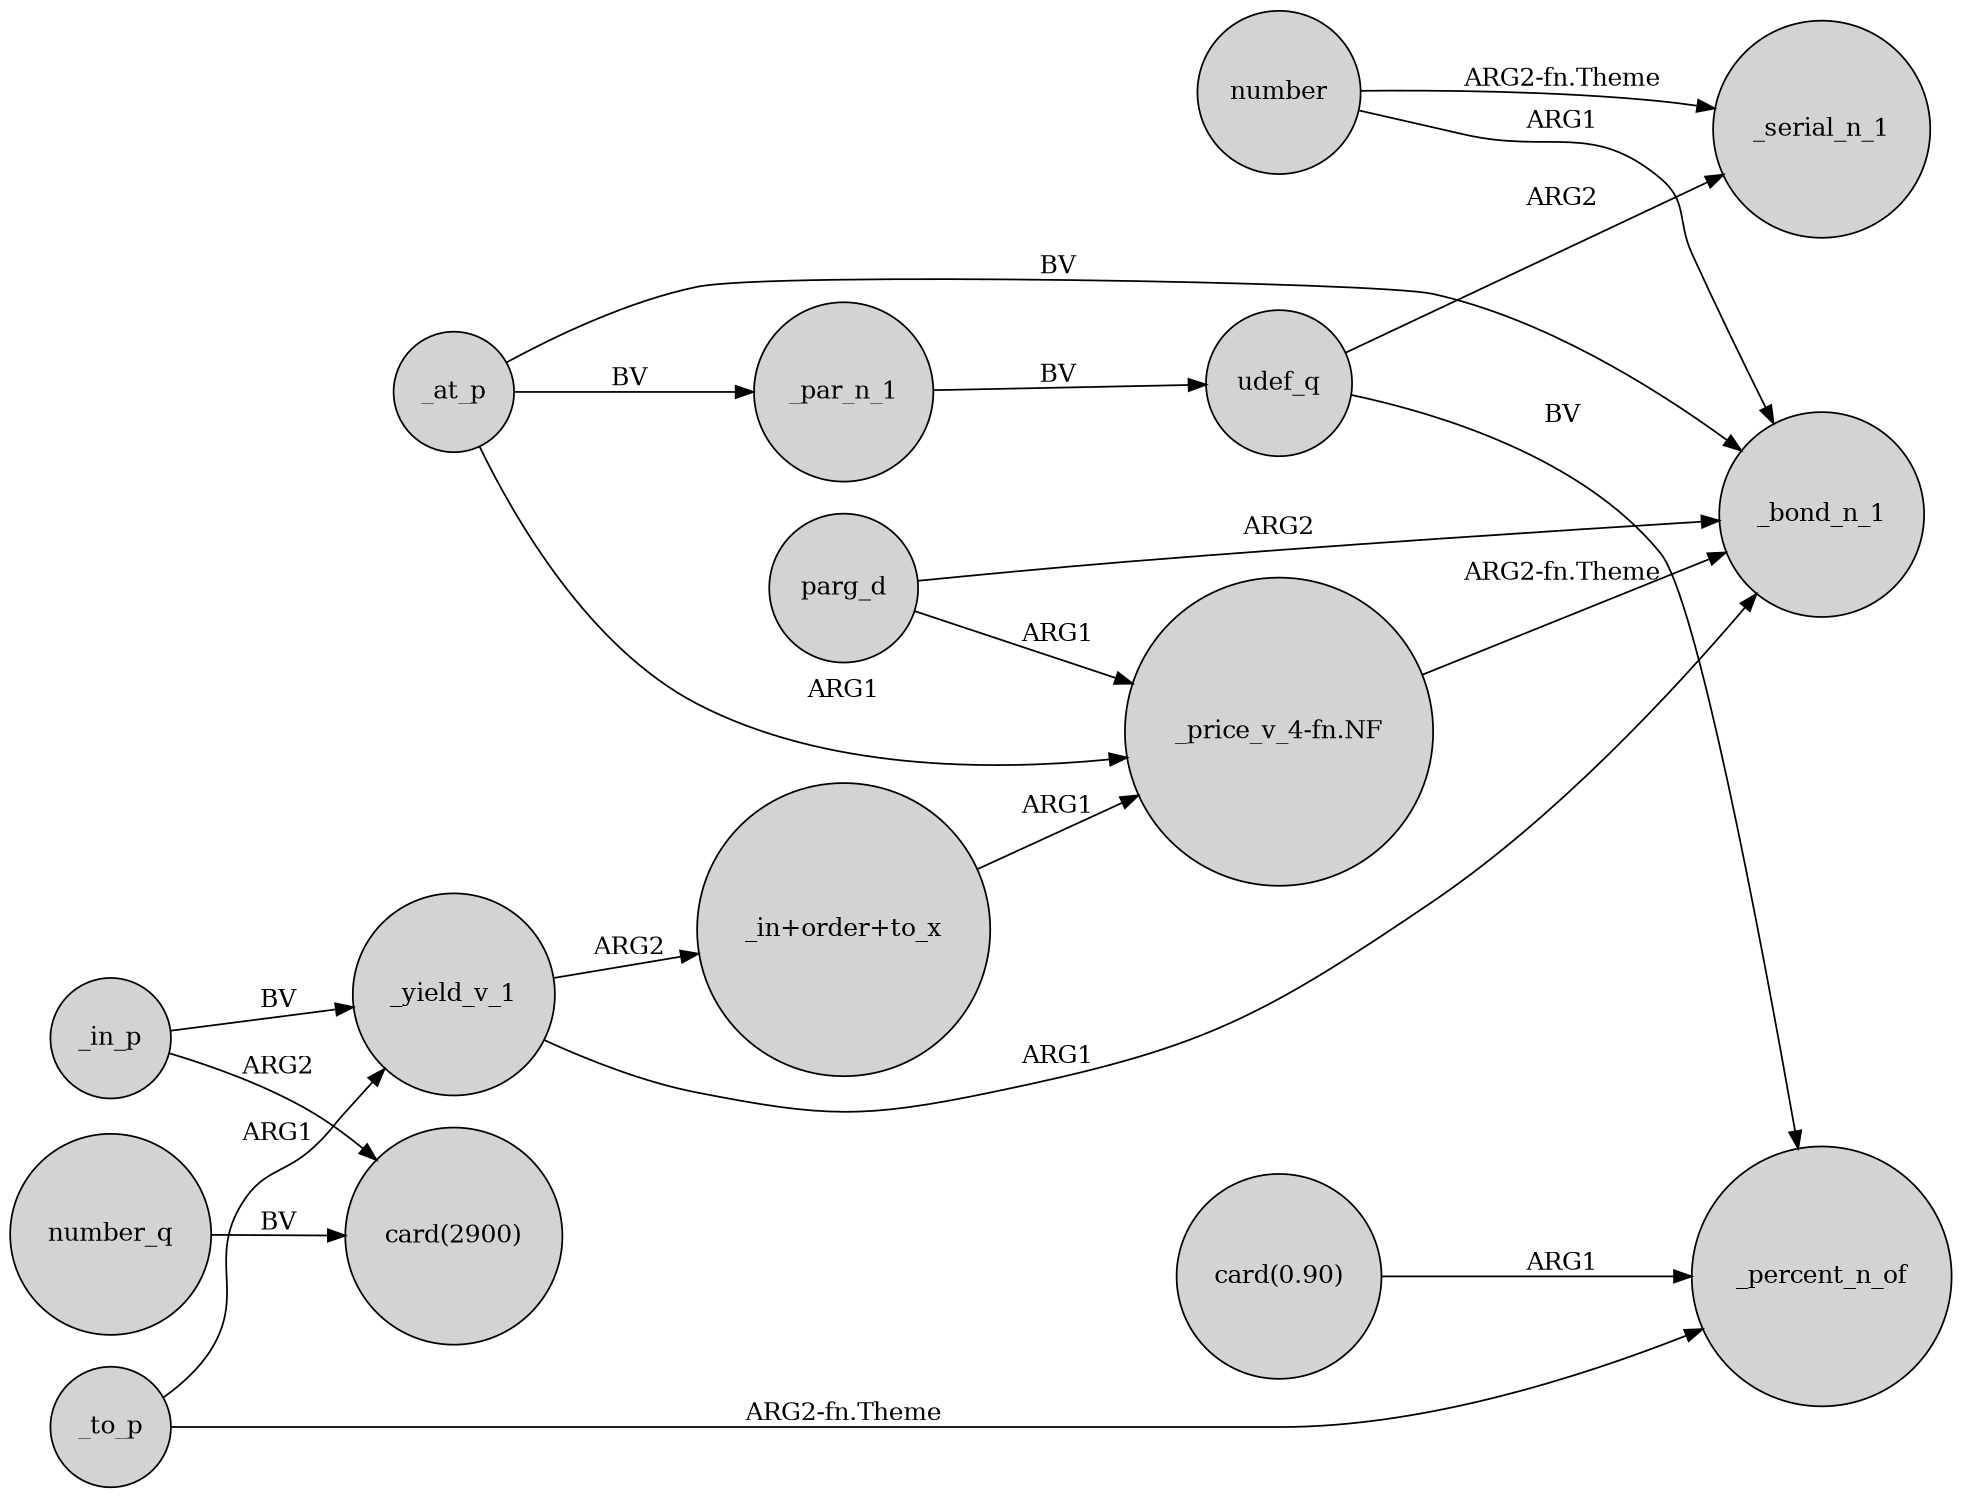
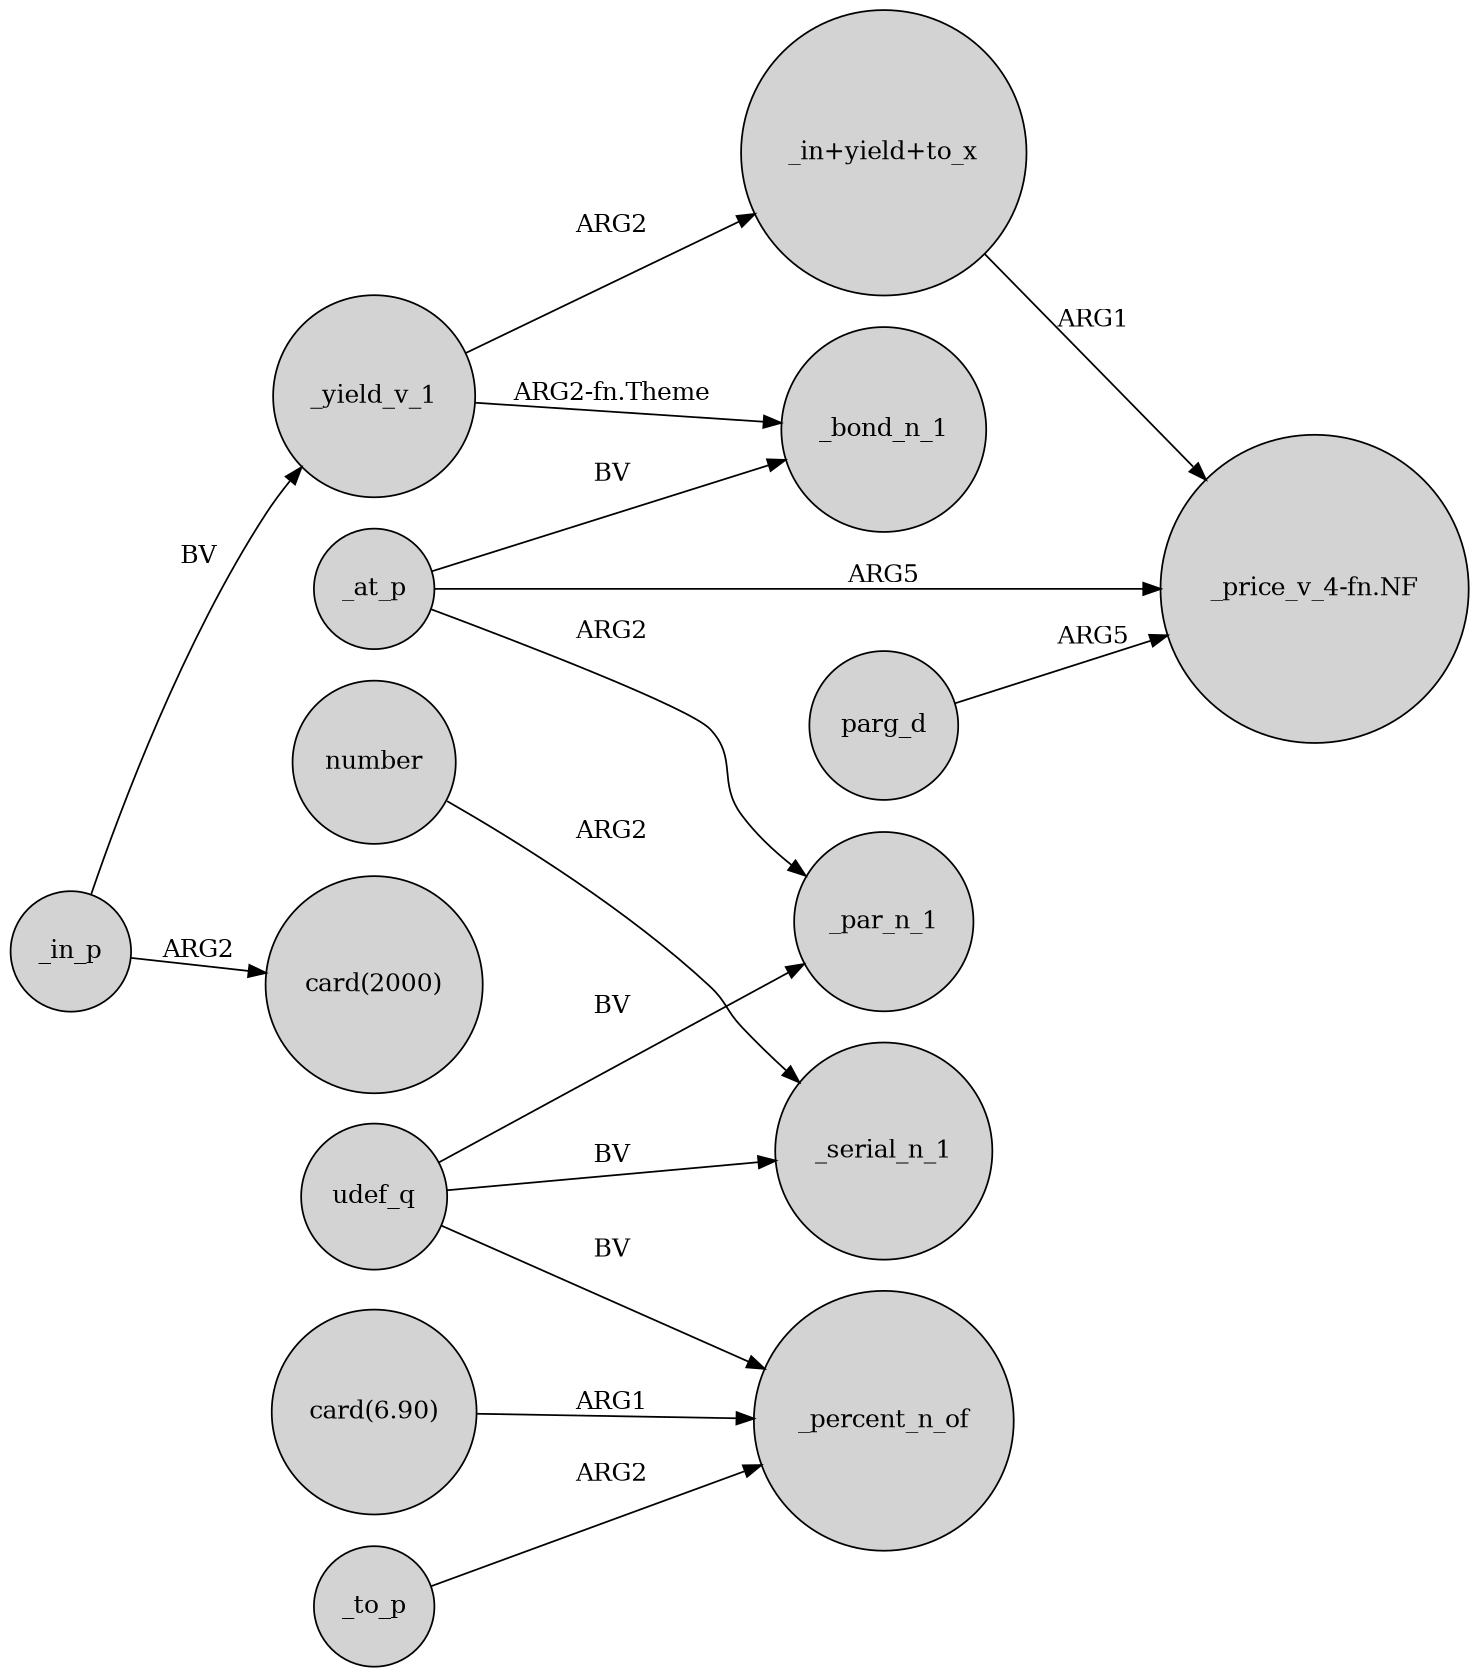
  digraph {
    rankdir=LR
    node [shape=circle style=filled]
    udef_q
    _par_n_1
    _serial_n_1
    _percent_n_of
    _at_p
    _bond_n_1
    n7 [label="_price_v_4-fn.NF"]
    parg_d
    n9 [label=number]
    _yield_v_1
-   "_in+order+to_x"
+   "_in+order+to_x" [label="_in+yield+to_x"]
    _in_p
-   "card(2000)" [label="card(2900)"]
-   "card(6.90)" [label="card(0.90)"]
+   "card(2000)"
+   "card(6.90)"
    _to_p
-   number_q
-   _par_n_1 -> udef_q [label=BV]
-   udef_q -> _serial_n_1 [label=ARG2]
+   udef_q -> _par_n_1 [label=BV]
+   udef_q -> _serial_n_1 [label=BV]
    udef_q -> _percent_n_of [label=BV]
-   _at_p -> _par_n_1 [label=BV]
+   _at_p -> _par_n_1 [label=ARG2]
    _at_p -> _bond_n_1 [label=BV]
-   _at_p -> n7 [label=ARG1]
-   n7 -> _bond_n_1 [label="ARG2-fn.Theme"]
-   parg_d -> _bond_n_1 [label=ARG2]
-   parg_d -> n7 [label=ARG1]
-   n9 -> _serial_n_1 [label="ARG2-fn.Theme"]
-   n9 -> _bond_n_1 [label=ARG1]
-   _yield_v_1 -> _bond_n_1 [label=ARG1]
+   _at_p -> n7 [label=ARG5]
+   parg_d -> n7 [label=ARG5]
+   n9 -> _serial_n_1 [label=ARG2]
+   _yield_v_1 -> _bond_n_1 [label="ARG2-fn.Theme"]
    _yield_v_1 -> "_in+order+to_x" [label=ARG2]
    "_in+order+to_x" -> n7 [label=ARG1]
    _in_p -> _yield_v_1 [label=BV]
    _in_p -> "card(2000)" [label=ARG2]
    "card(6.90)" -> _percent_n_of [label=ARG1]
-   _to_p -> _percent_n_of [label="ARG2-fn.Theme"]
-   _to_p -> _yield_v_1 [label=ARG1]
-   number_q -> "card(2000)" [label=BV]
+   _to_p -> _percent_n_of [label=ARG2]
  }
